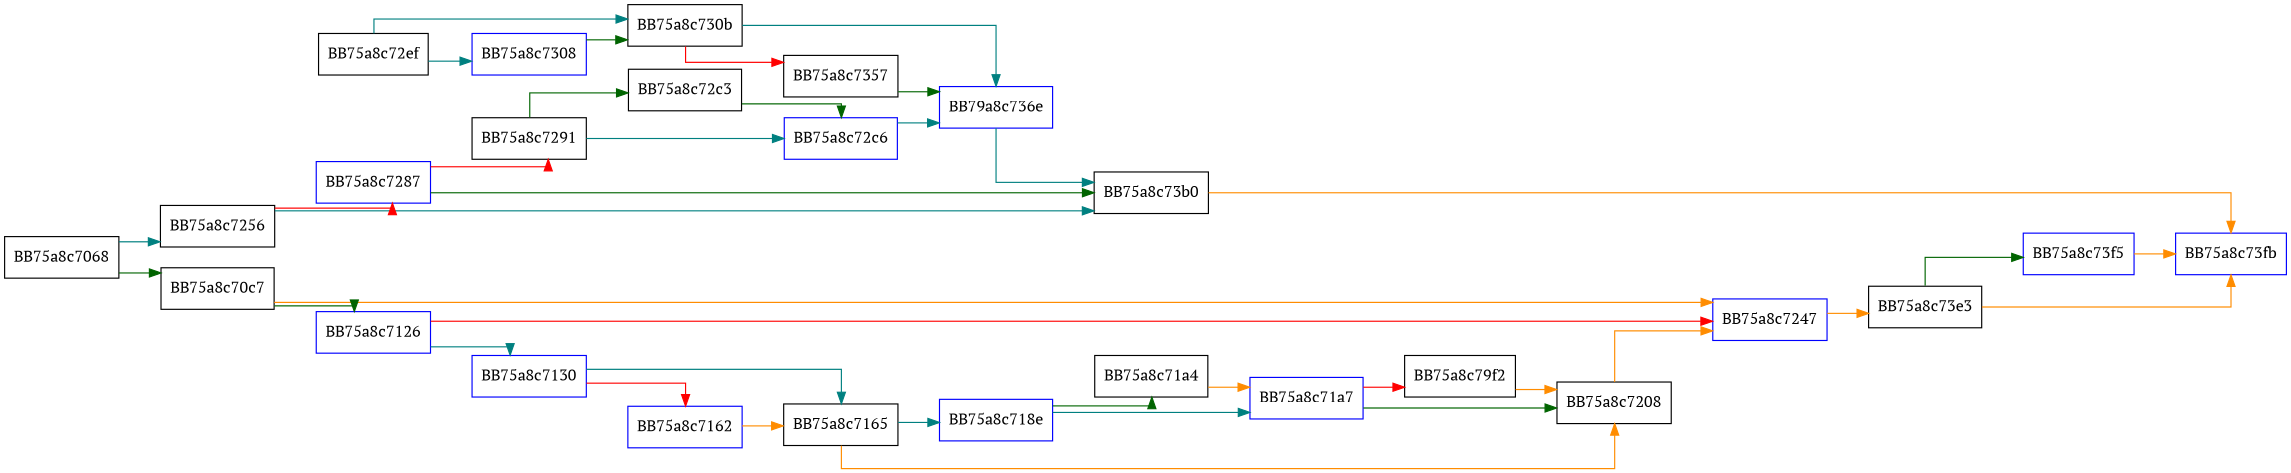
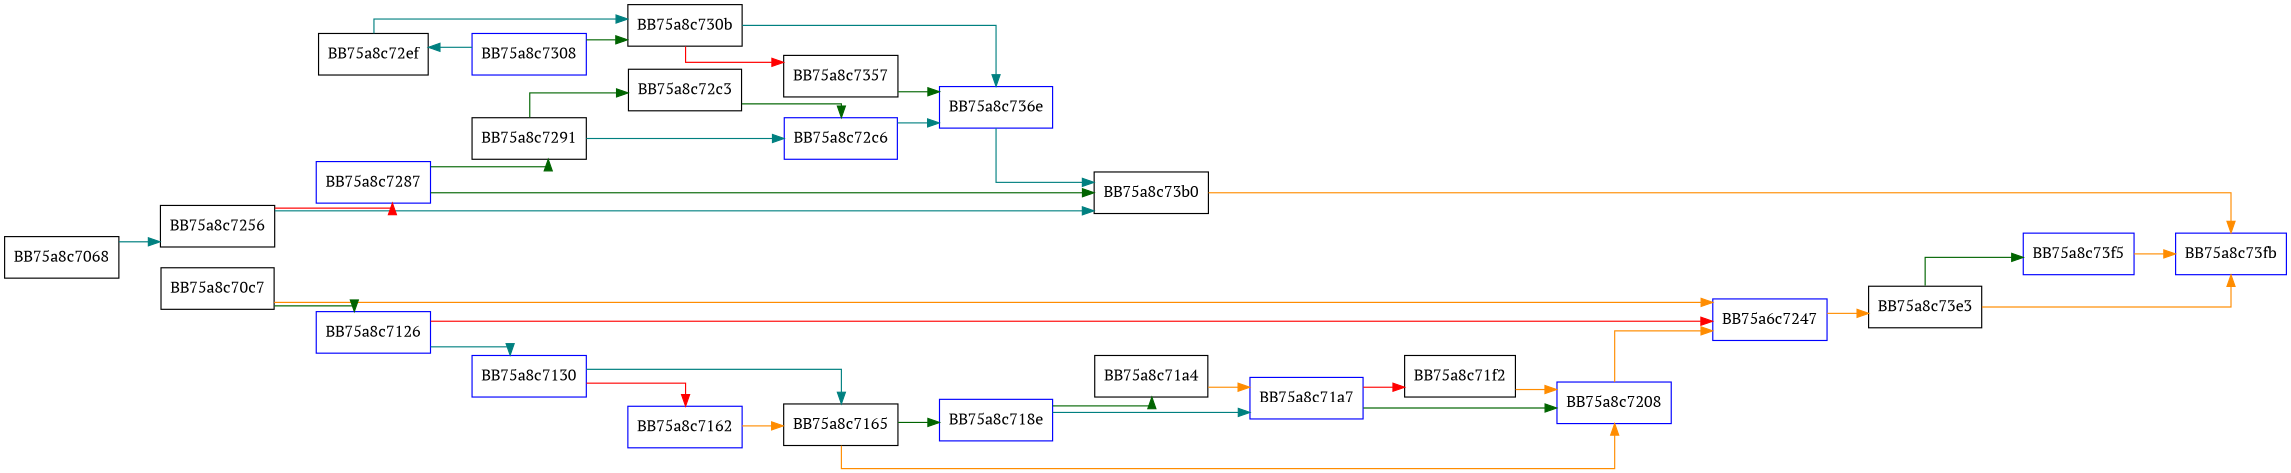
  digraph {
    fontname="PT Serif"
    rankdir=LR
    splines=ortho
    node [color=black fontname="PT Serif" shape=box]
    edge [color=teal fontname="PT Serif"]
    BB75a8c7068
    BB75a8c7256
    BB75a8c70c7
    BB75a8c73b0
    BB75a8c7287 [color=blue]
-   BB75a8c7247 [color=blue]
+   BB75a8c7247 [color=blue label=BB75a6c7247]
    BB75a8c7126 [color=blue]
    BB75a8c73fb [color=blue]
    BB75a8c7291
    BB75a8c73e3
    BB75a8c7130 [color=blue]
    BB75a8c73f5 [color=blue]
    BB75a8c7165
    BB75a8c7162 [color=blue]
-   BB75a8c7208
+   BB75a8c7208 [color=blue]
    BB75a8c718e [color=blue]
    BB75a8c71a7 [color=blue]
    BB75a8c71a4
-   BB75a8c71f2 [label=BB75a8c79f2]
+   BB75a8c71f2
    BB75a8c72c6 [color=blue]
    BB75a8c72c3
-   BB75a8c736e [color=blue label=BB79a8c736e]
+   BB75a8c736e [color=blue]
    BB75a8c72ef
    BB75a8c730b
    BB75a8c7308 [color=blue]
    BB75a8c7357
    BB75a8c7068 -> BB75a8c7256
-   BB75a8c7068 -> BB75a8c70c7 [color=darkgreen]
    BB75a8c7256 -> BB75a8c73b0
    BB75a8c7256 -> BB75a8c7287 [color=red]
    BB75a8c70c7 -> BB75a8c7247 [color=darkorange]
    BB75a8c70c7 -> BB75a8c7126 [color=darkgreen]
    BB75a8c73b0 -> BB75a8c73fb [color=darkorange]
    BB75a8c7287 -> BB75a8c73b0 [color=darkgreen]
-   BB75a8c7287 -> BB75a8c7291 [color=red]
+   BB75a8c7287 -> BB75a8c7291 [color=darkgreen]
    BB75a8c7247 -> BB75a8c73e3 [color=darkorange]
    BB75a8c7126 -> BB75a8c7247 [color=red]
    BB75a8c7126 -> BB75a8c7130
    BB75a8c7291 -> BB75a8c72c6
    BB75a8c7291 -> BB75a8c72c3 [color=darkgreen]
    BB75a8c73e3 -> BB75a8c73fb [color=darkorange]
    BB75a8c73e3 -> BB75a8c73f5 [color=darkgreen]
    BB75a8c7130 -> BB75a8c7165
    BB75a8c7130 -> BB75a8c7162 [color=red]
    BB75a8c73f5 -> BB75a8c73fb [color=darkorange]
    BB75a8c7165 -> BB75a8c7208 [color=darkorange]
-   BB75a8c7165 -> BB75a8c718e
+   BB75a8c7165 -> BB75a8c718e [color=darkgreen]
    BB75a8c7162 -> BB75a8c7165 [color=darkorange]
    BB75a8c7208 -> BB75a8c7247 [color=darkorange]
    BB75a8c718e -> BB75a8c71a7
    BB75a8c718e -> BB75a8c71a4 [color=darkgreen]
    BB75a8c71a7 -> BB75a8c7208 [color=darkgreen]
    BB75a8c71a7 -> BB75a8c71f2 [color=red]
    BB75a8c71a4 -> BB75a8c71a7 [color=darkorange]
    BB75a8c71f2 -> BB75a8c7208 [color=darkorange]
    BB75a8c72c6 -> BB75a8c736e
    BB75a8c72c3 -> BB75a8c72c6 [color=darkgreen]
    BB75a8c736e -> BB75a8c73b0
    BB75a8c72ef -> BB75a8c730b
-   BB75a8c72ef -> BB75a8c7308
+   BB75a8c7308 -> BB75a8c72ef
    BB75a8c730b -> BB75a8c736e
    BB75a8c730b -> BB75a8c7357 [color=red]
    BB75a8c7308 -> BB75a8c730b [color=darkgreen]
    BB75a8c7357 -> BB75a8c736e [color=darkgreen]
  }
